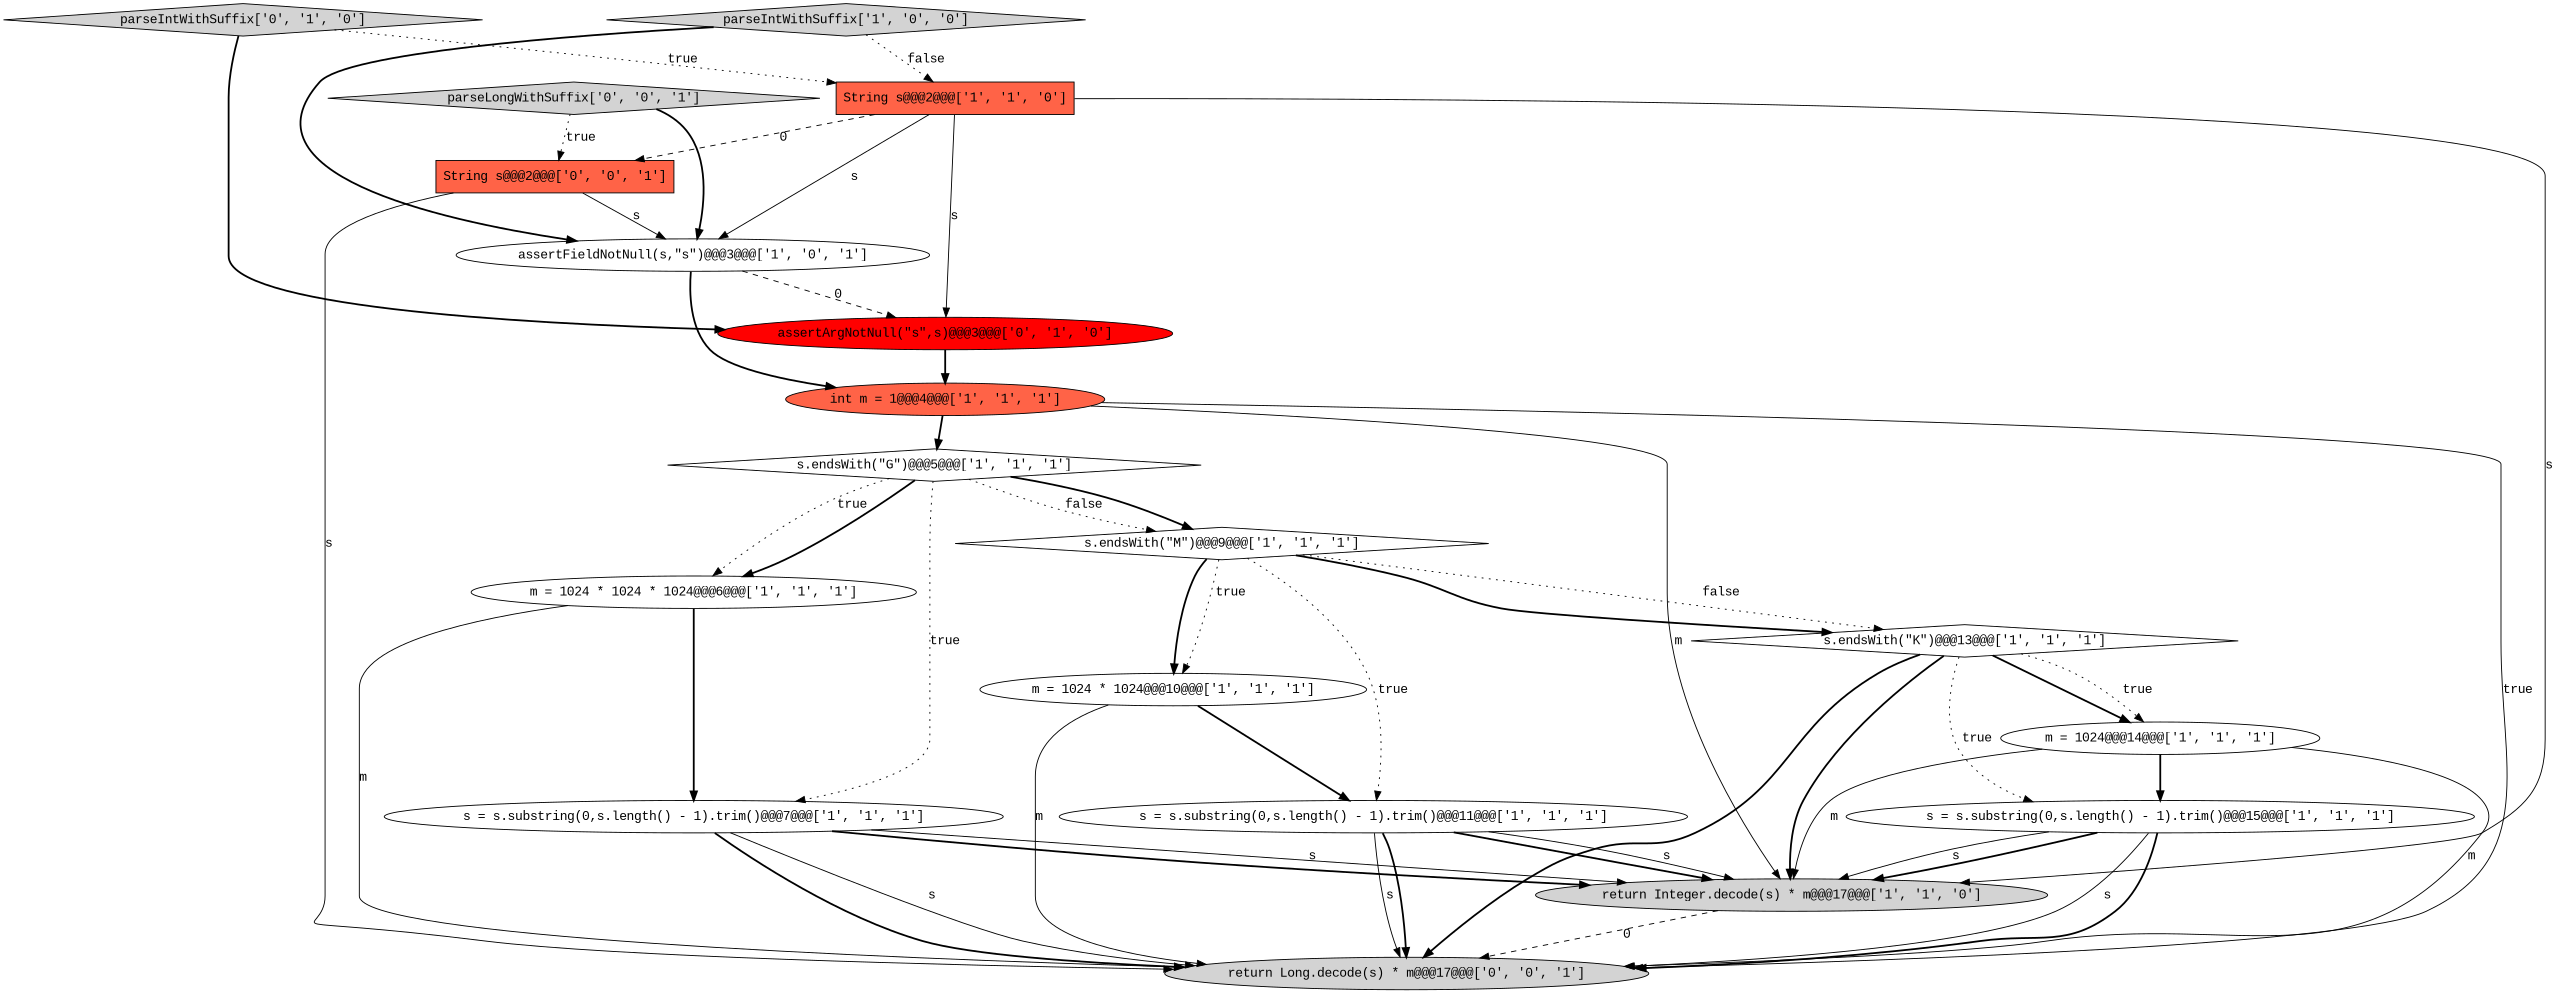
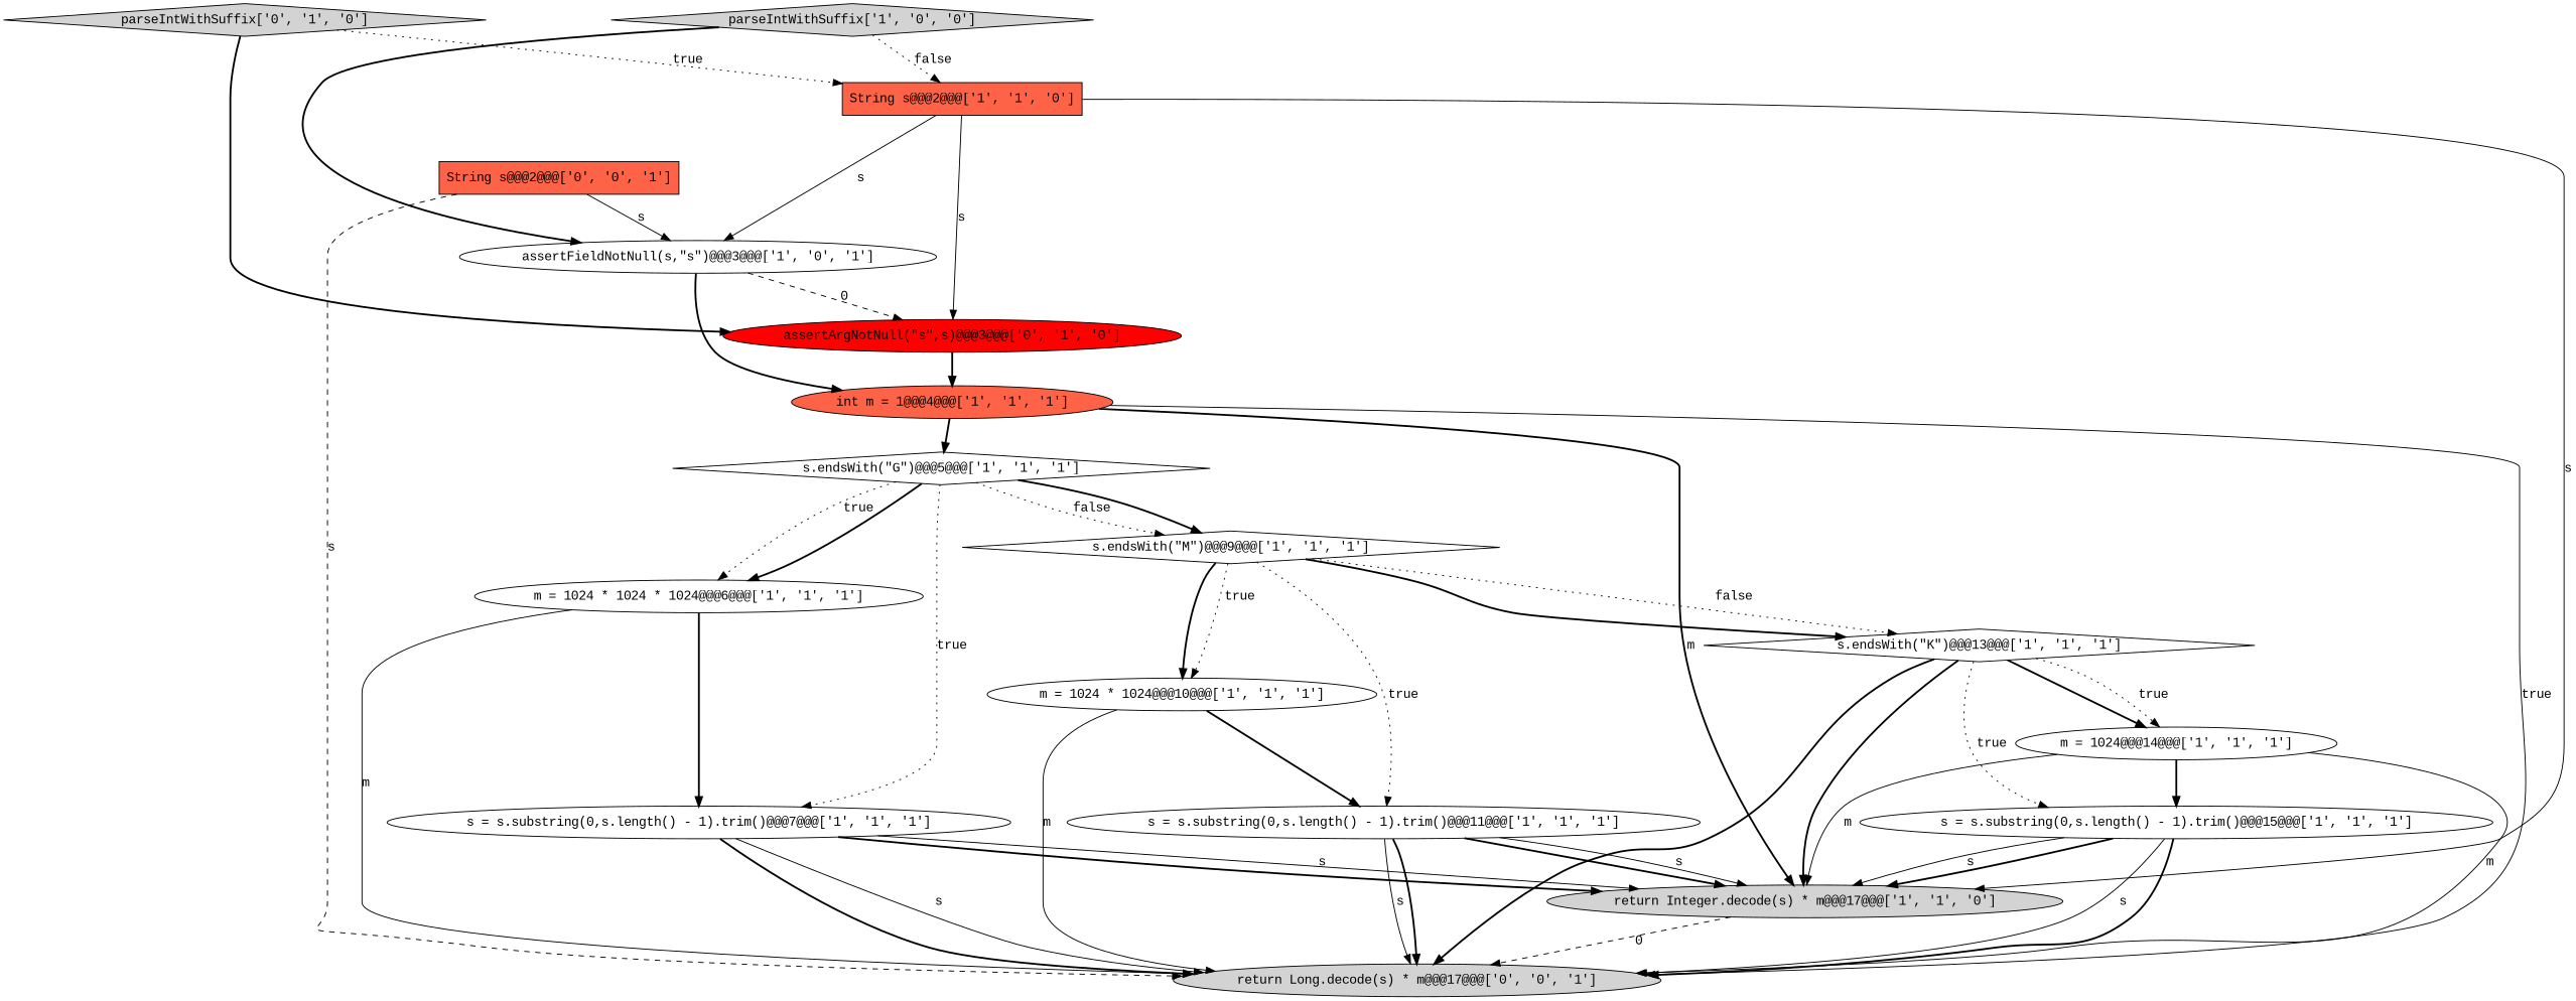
  digraph {
    fontname="Liberation Mono"
    node [fillcolor=white fontname="Liberation Mono" shape=ellipse style=filled]
    edge [fontname="Liberation Mono" style=bold]
    n1 [label="m = 1024@@@14@@@['1', '1', '1']"]
    n2 [label="s = s.substring(0,s.length() - 1).trim()@@@15@@@['1', '1', '1']"]
    n3 [fillcolor=lightgray label="return Integer.decode(s) * m@@@17@@@['1', '1', '0']"]
    n4 [fillcolor=lightgray label="return Long.decode(s) * m@@@17@@@['0', '0', '1']"]
    n5 [fillcolor=red label="assertArgNotNull(\"s\",s)@@@3@@@['0', '1', '0']"]
    n6 [fillcolor=tomato label="int m = 1@@@4@@@['1', '1', '1']"]
    n7 [label="s.endsWith(\"G\")@@@5@@@['1', '1', '1']" shape=diamond]
    n8 [label="s = s.substring(0,s.length() - 1).trim()@@@7@@@['1', '1', '1']"]
-   n9 [fillcolor=lightgray label="parseLongWithSuffix['0', '0', '1']" shape=diamond]
    n10 [label="assertFieldNotNull(s,\"s\")@@@3@@@['1', '0', '1']"]
    n11 [fillcolor=tomato label="String s@@@2@@@['0', '0', '1']" shape=box]
    n12 [label="s.endsWith(\"M\")@@@9@@@['1', '1', '1']" shape=diamond]
    n13 [label="s = s.substring(0,s.length() - 1).trim()@@@11@@@['1', '1', '1']"]
    n14 [label="m = 1024 * 1024@@@10@@@['1', '1', '1']"]
    n15 [label="s.endsWith(\"K\")@@@13@@@['1', '1', '1']" shape=diamond]
    n16 [label="m = 1024 * 1024 * 1024@@@6@@@['1', '1', '1']"]
    n17 [fillcolor=lightgray label="parseIntWithSuffix['1', '0', '0']" shape=diamond]
    n18 [fillcolor=tomato label="String s@@@2@@@['1', '1', '0']" shape=box]
    n19 [fillcolor=lightgray label="parseIntWithSuffix['0', '1', '0']" shape=diamond]
    n1 -> n2
    n1 -> n3 [label=m style=solid]
    n1 -> n4 [label=m style=solid]
    n2 -> n3
    n2 -> n3 [label=s style=solid]
    n2 -> n4 [label=s style=solid]
    n2 -> n4
    n3 -> n4 [label=0 style=dashed]
    n5 -> n6
-   n6 -> n3 [label=m style=solid]
+   n6 -> n3 [label=m]
    n6 -> n4 [label=true style=solid]
    n6 -> n7
    n7 -> n8 [label=true style=dotted]
    n7 -> n12
    n7 -> n12 [label=false style=dotted]
    n7 -> n16
    n7 -> n16 [label=true style=dotted]
    n8 -> n3
    n8 -> n3 [label=s style=solid]
    n8 -> n4
    n8 -> n4 [label=s style=solid]
-   n9 -> n10
-   n9 -> n11 [label=true style=dotted]
    n10 -> n5 [label=0 style=dashed]
    n10 -> n6
-   n11 -> n4 [label=s style=solid]
+   n11 -> n4 [label=s style=dashed]
    n11 -> n10 [label=s style=solid]
    n12 -> n13 [label=true style=dotted]
    n12 -> n14
    n12 -> n14 [label=true style=dotted]
    n12 -> n15
    n12 -> n15 [label=false style=dotted]
    n13 -> n3
    n13 -> n3 [label=s style=solid]
    n13 -> n4 [label=s style=solid]
    n13 -> n4
    n14 -> n4 [label=m style=solid]
    n14 -> n13
    n15 -> n1
    n15 -> n1 [label=true style=dotted]
    n15 -> n2 [label=true style=dotted]
    n15 -> n3
    n15 -> n4
    n16 -> n4 [label=m style=solid]
    n16 -> n8
    n17 -> n10
    n17 -> n18 [label=false style=dotted]
    n18 -> n3 [label=s style=solid]
    n18 -> n5 [label=s style=solid]
    n18 -> n10 [label=s style=solid]
-   n18 -> n11 [label=0 style=dashed]
    n19 -> n5
    n19 -> n18 [label=true style=dotted]
  }
